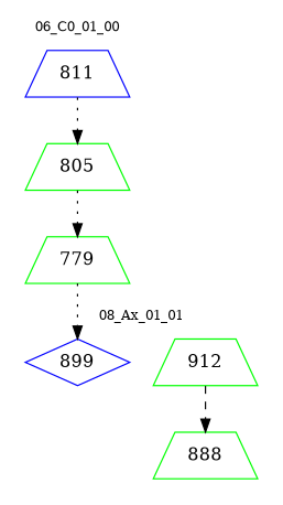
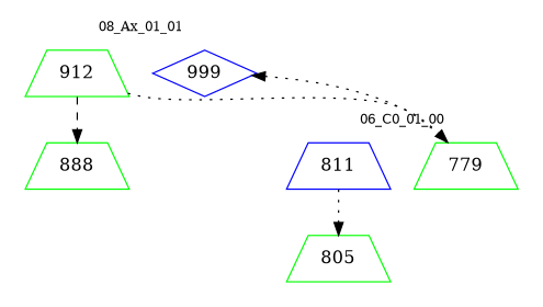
  digraph {
    node [color=green shape=trapezium]
    edge [color=black style=dotted]
    n1 [label=912]
    n2 [label=888]
-   n3 [color=blue label=899 shape=diamond]
+   n3 [color=blue label=999 shape=diamond]
    n4 [label=805]
    n5 [label=779]
    n6 [color=blue label=811]
    subgraph cluster_1 {
      color=white
      fontsize=10
      label="08_Ax_01_01"
      n1
      n2
      n3
    }
    subgraph cluster_2 {
      color=white
      fontsize=10
      label="06_C0_01_00"
      n4
      n5
      n6
    }
    n1 -> n2 [style=dashed]
-   n4 -> n5
+   n1 -> n5
    n5 -> n3
    n6 -> n4
  }
